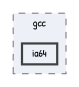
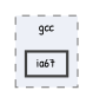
  digraph {
    compound=true
    rankdir=LR
    fontname="Patrick Hand"
-   n1 [color=grey25 fillcolor="#edf0f7" fontname="Patrick Hand" fontsize=10 height=0.2 label=ia64 shape=box style="filled,bold" width=0.4]
+   n1 [color=grey25 fillcolor="#edf0f7" fontname="Patrick Hand" fontsize=10 height=0.2 label=ia67 shape=box style="filled,bold" width=0.4]
    subgraph cluster_1 {
      bgcolor="#edf0f7"
      fontsize=10
      label=gcc
      pencolor=grey50
      style="filled,dashed"
      n1
    }
  }
